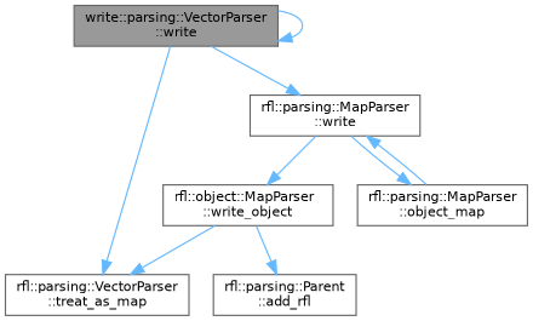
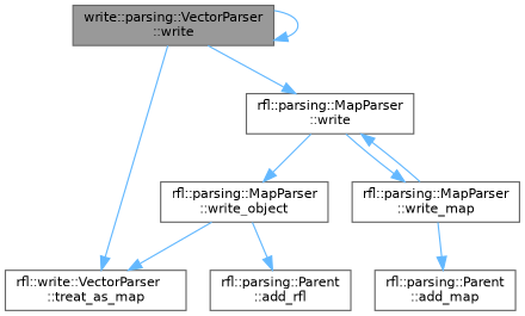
  digraph {
    rankdir=TB
    node [color=grey40 fillcolor=white fontname=Helvetica fontsize=10 shape=box style=filled]
    edge [color=steelblue1 fontname=Helvetica fontsize=10 labelfontname=Helvetica labelfontsize=10 style=solid]
    n1 [color=gray40 fillcolor=grey60 fontcolor=black height=0.2 label="write::parsing::VectorParser\l::write" width=0.4]
-   n2 [height=0.2 label="rfl::parsing::VectorParser\l::treat_as_map" width=0.4]
+   n2 [height=0.2 label="rfl::write::VectorParser\l::treat_as_map" width=0.4]
    n3 [height=0.2 label="rfl::parsing::MapParser\l::write" width=0.4]
-   n4 [height=0.2 label="rfl::parsing::MapParser\l::object_map" width=0.4]
-   n5 [height=0.2 label="rfl::object::MapParser\l::write_object" width=0.4]
+   n4 [height=0.2 label="rfl::parsing::MapParser\l::write_map" width=0.4]
+   n5 [height=0.2 label="rfl::parsing::MapParser\l::write_object" width=0.4]
+   n6 [height=0.2 label="rfl::parsing::Parent\l::add_map" width=0.4]
    n7 [height=0.2 label="rfl::parsing::Parent\l::add_rfl" width=0.4]
    n1 -> n1
    n1 -> n2
    n1 -> n3
    n3 -> n4
    n3 -> n5
    n4 -> n3
+   n4 -> n6
    n5 -> n2
    n5 -> n7
  }
